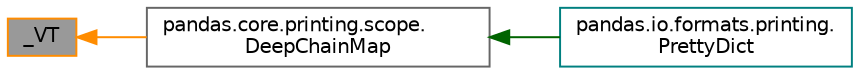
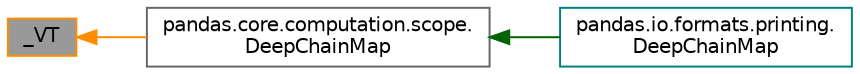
  digraph {
    rankdir=LR
    node [fillcolor=white fontname=Helvetica fontsize=10 shape=box style=filled]
    edge [dir=back fontname=Helvetica fontsize=10 labelfontname=Helvetica labelfontsize=10 style=solid]
    n1 [color=darkorange fillcolor=grey60 fontcolor=black height=0.2 label=_VT width=0.4]
-   n2 [color=gray40 height=0.2 label="pandas.core.printing.scope.\lDeepChainMap" width=0.4]
-   n3 [color=teal height=0.2 label="pandas.io.formats.printing.\lPrettyDict" width=0.4]
+   n2 [color=gray40 height=0.2 label="pandas.core.computation.scope.\lDeepChainMap" width=0.4]
+   n3 [color=teal height=0.2 label="pandas.io.formats.printing.\lDeepChainMap" width=0.4]
    n1 -> n2 [color=darkorange]
    n2 -> n3 [color=darkgreen]
  }
